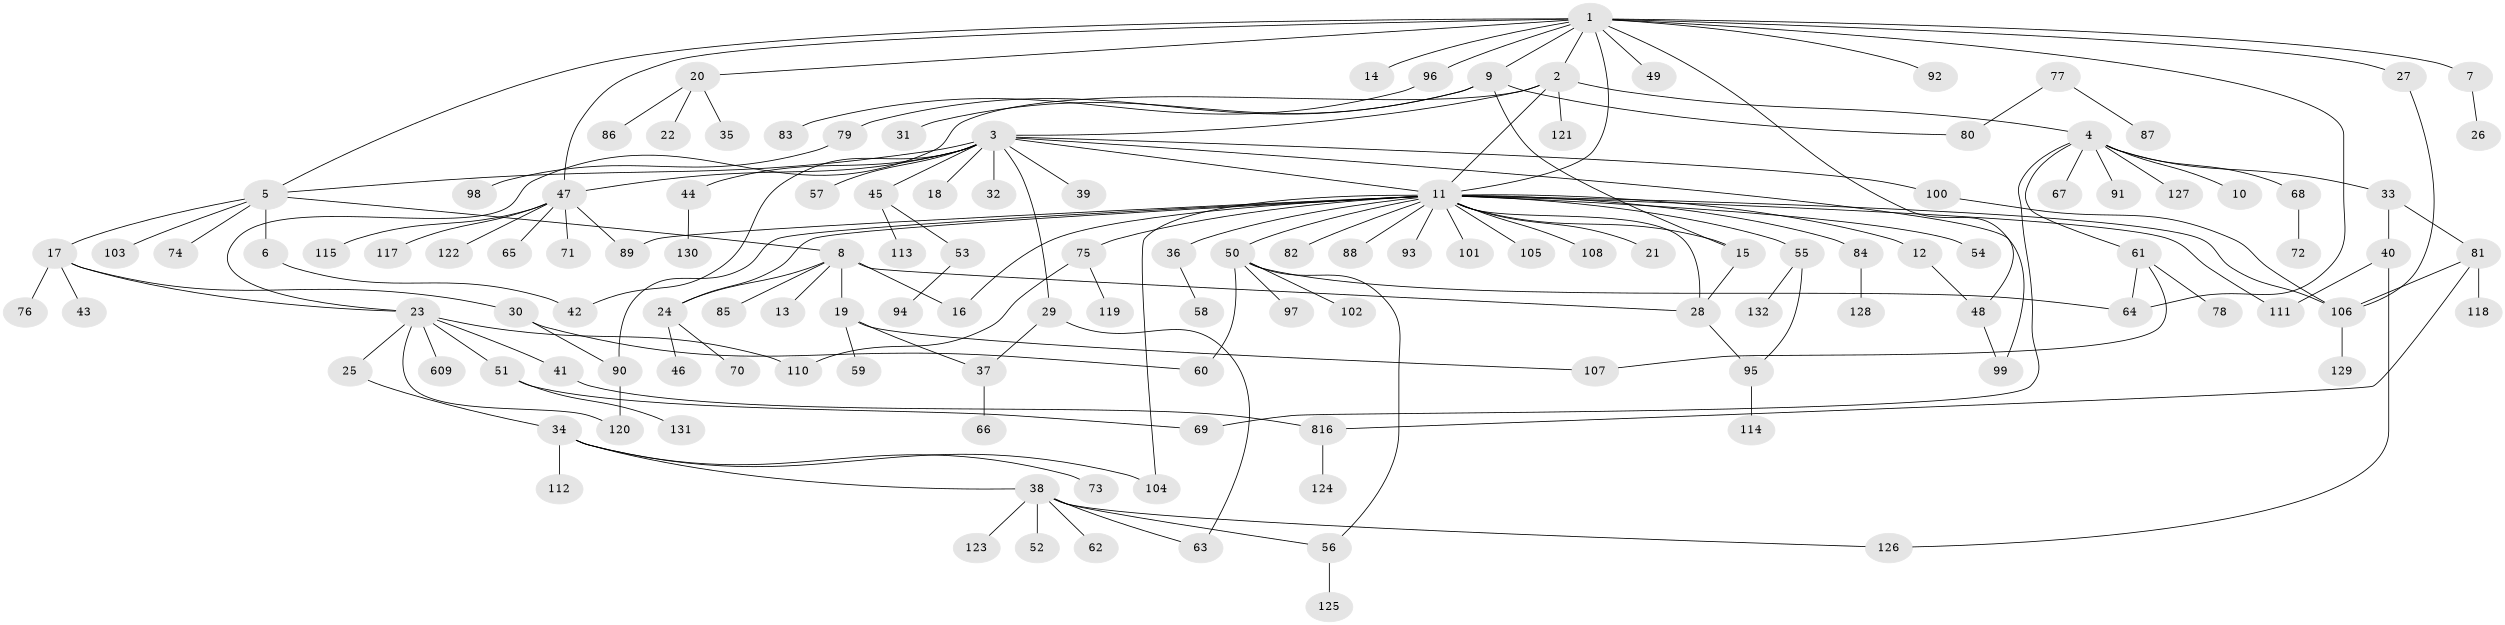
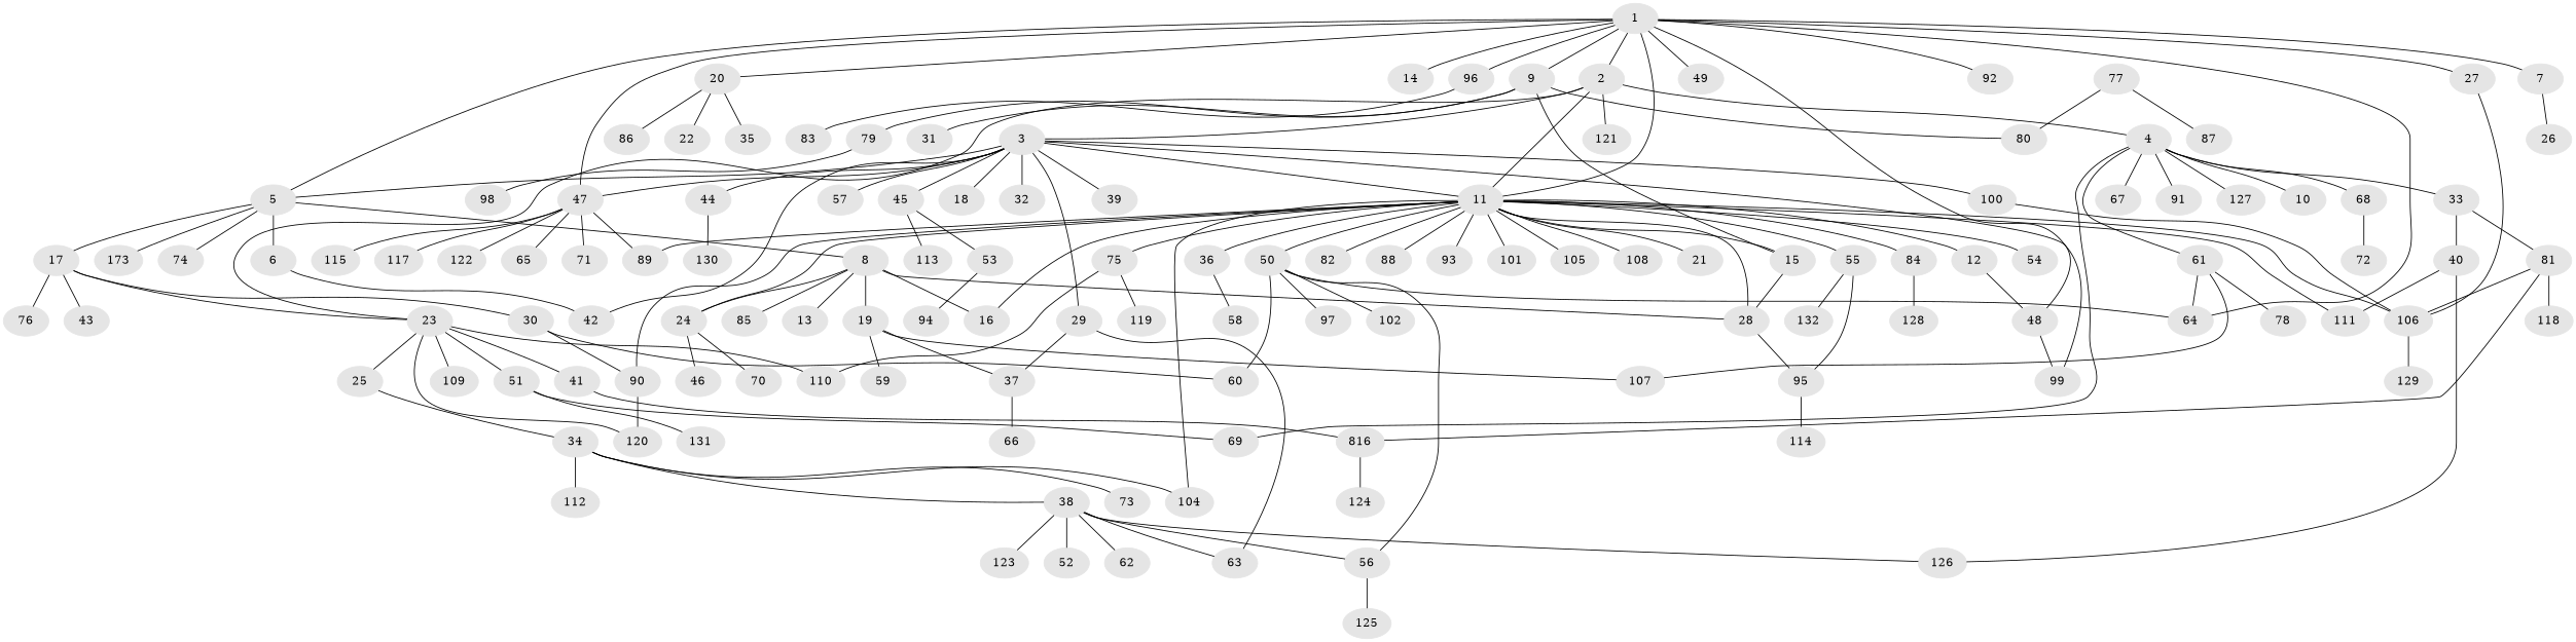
  graph {
    fontname="DejaVu Serif"
    node [color=gray90 fontname="DejaVu Serif" style=filled]
    edge [fontname="DejaVu Serif"]
    1
    2
    5
    7
    9
    11
    14
    20
    27
    47
    48
    49
    64
    92
    96
    3
    4
    23
    121
    6
    8
    17
    74
-   103
+   103 [label=173]
    26
    15
    31
    79
    80
    16
    24
    28
    12
    21
    36
    50
    54
    55
    75
    82
    84
    88
    89
    93
    101
    104
    105
    106
    108
    111
    90
    22
    35
    86
    65
    71
    115
    117
    122
    99
    77
    87
    83
    18
    29
    32
    39
    42
    44
    45
    57
    100
    10
    33
    61
    67
    68
    69
    91
    127
    25
    41
    51
-   109 [label=609]
+   109
    110
    120
    37
    63
    130
    53
    113
    40
    81
    107
    78
    72
    13
    19
    85
    30
    43
    76
    59
    46
    70
    95
    98
    58
    66
    60
    56
    97
    102
    132
    119
    128
    129
    34
    n119 [label=816]
    131
    38
    73
    112
    114
    126
    118
    52
    62
    123
    125
    124
    94
    1 -- 2
    1 -- 5
    1 -- 7
    1 -- 9
    1 -- 11
    1 -- 14
    1 -- 20
    1 -- 27
    1 -- 47
    1 -- 48
    1 -- 49
    1 -- 64
    1 -- 92
    1 -- 96
    2 -- 11
    2 -- 3
    2 -- 4
    2 -- 23
    2 -- 121
    5 -- 6
    5 -- 8
    5 -- 17
    5 -- 74
    5 -- 103
    7 -- 26
    9 -- 15
    9 -- 31
    9 -- 79
    9 -- 80
    11 -- 15
    11 -- 16
    11 -- 24
    11 -- 28
    11 -- 12
    11 -- 21
    11 -- 36
    11 -- 50
    11 -- 54
    11 -- 55
    11 -- 75
    11 -- 82
    11 -- 84
    11 -- 88
    11 -- 89
    11 -- 93
    11 -- 101
    11 -- 104
    11 -- 105
    11 -- 106
    11 -- 108
    11 -- 111
    11 -- 90
    20 -- 22
    20 -- 35
    20 -- 86
    27 -- 106
    47 -- 89
    47 -- 65
    47 -- 71
    47 -- 115
    47 -- 117
    47 -- 122
    48 -- 99
    96 -- 83
    3 -- 5
    3 -- 11
    3 -- 47
    3 -- 99
    3 -- 18
    3 -- 29
    3 -- 32
    3 -- 39
    3 -- 42
    3 -- 44
    3 -- 45
    3 -- 57
    3 -- 100
    4 -- 10
    4 -- 33
    4 -- 61
    4 -- 67
    4 -- 68
    4 -- 69
    4 -- 91
    4 -- 127
    23 -- 25
    23 -- 41
    23 -- 51
    23 -- 109
    23 -- 110
    23 -- 120
    6 -- 42
    8 -- 16
    8 -- 24
    8 -- 28
    8 -- 13
    8 -- 19
    8 -- 85
    17 -- 23
    17 -- 30
    17 -- 43
    17 -- 76
    15 -- 28
    79 -- 98
    24 -- 46
    24 -- 70
    28 -- 95
    12 -- 48
    36 -- 58
    50 -- 64
    50 -- 60
    50 -- 56
    50 -- 97
    50 -- 102
    55 -- 95
    55 -- 132
    75 -- 110
    75 -- 119
    84 -- 128
    106 -- 129
    90 -- 120
    77 -- 80
    77 -- 87
    29 -- 37
    29 -- 63
    44 -- 130
    45 -- 53
    45 -- 113
    100 -- 106
    33 -- 40
    33 -- 81
    61 -- 64
    61 -- 107
    61 -- 78
    68 -- 72
    25 -- 34
    41 -- n119
    51 -- 69
    51 -- 131
    37 -- 66
    53 -- 94
    40 -- 111
    40 -- 126
    81 -- 106
    81 -- n119
    81 -- 118
    19 -- 37
    19 -- 107
    19 -- 59
    30 -- 90
    30 -- 60
    95 -- 114
    56 -- 125
    34 -- 104
    34 -- 38
    34 -- 73
    34 -- 112
    n119 -- 124
    38 -- 63
    38 -- 56
    38 -- 126
    38 -- 52
    38 -- 62
    38 -- 123
  }
